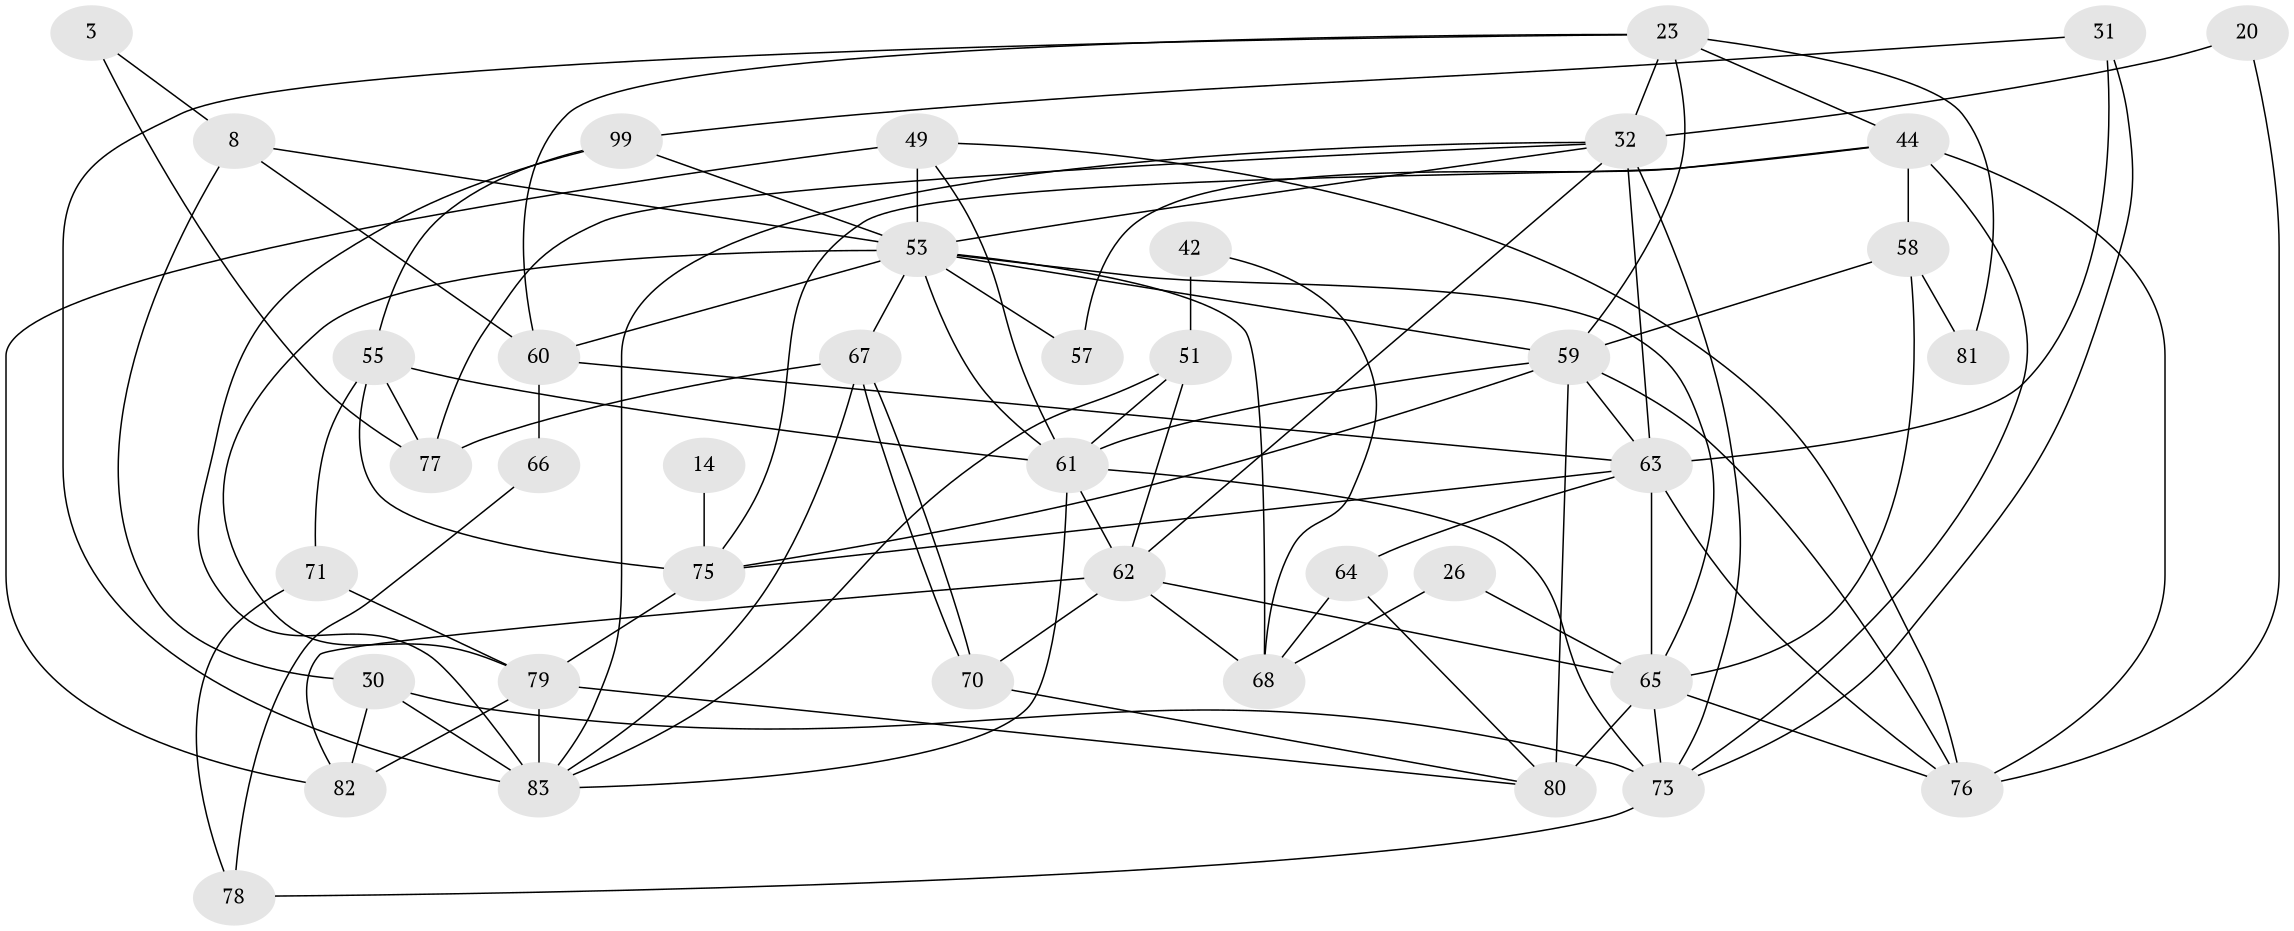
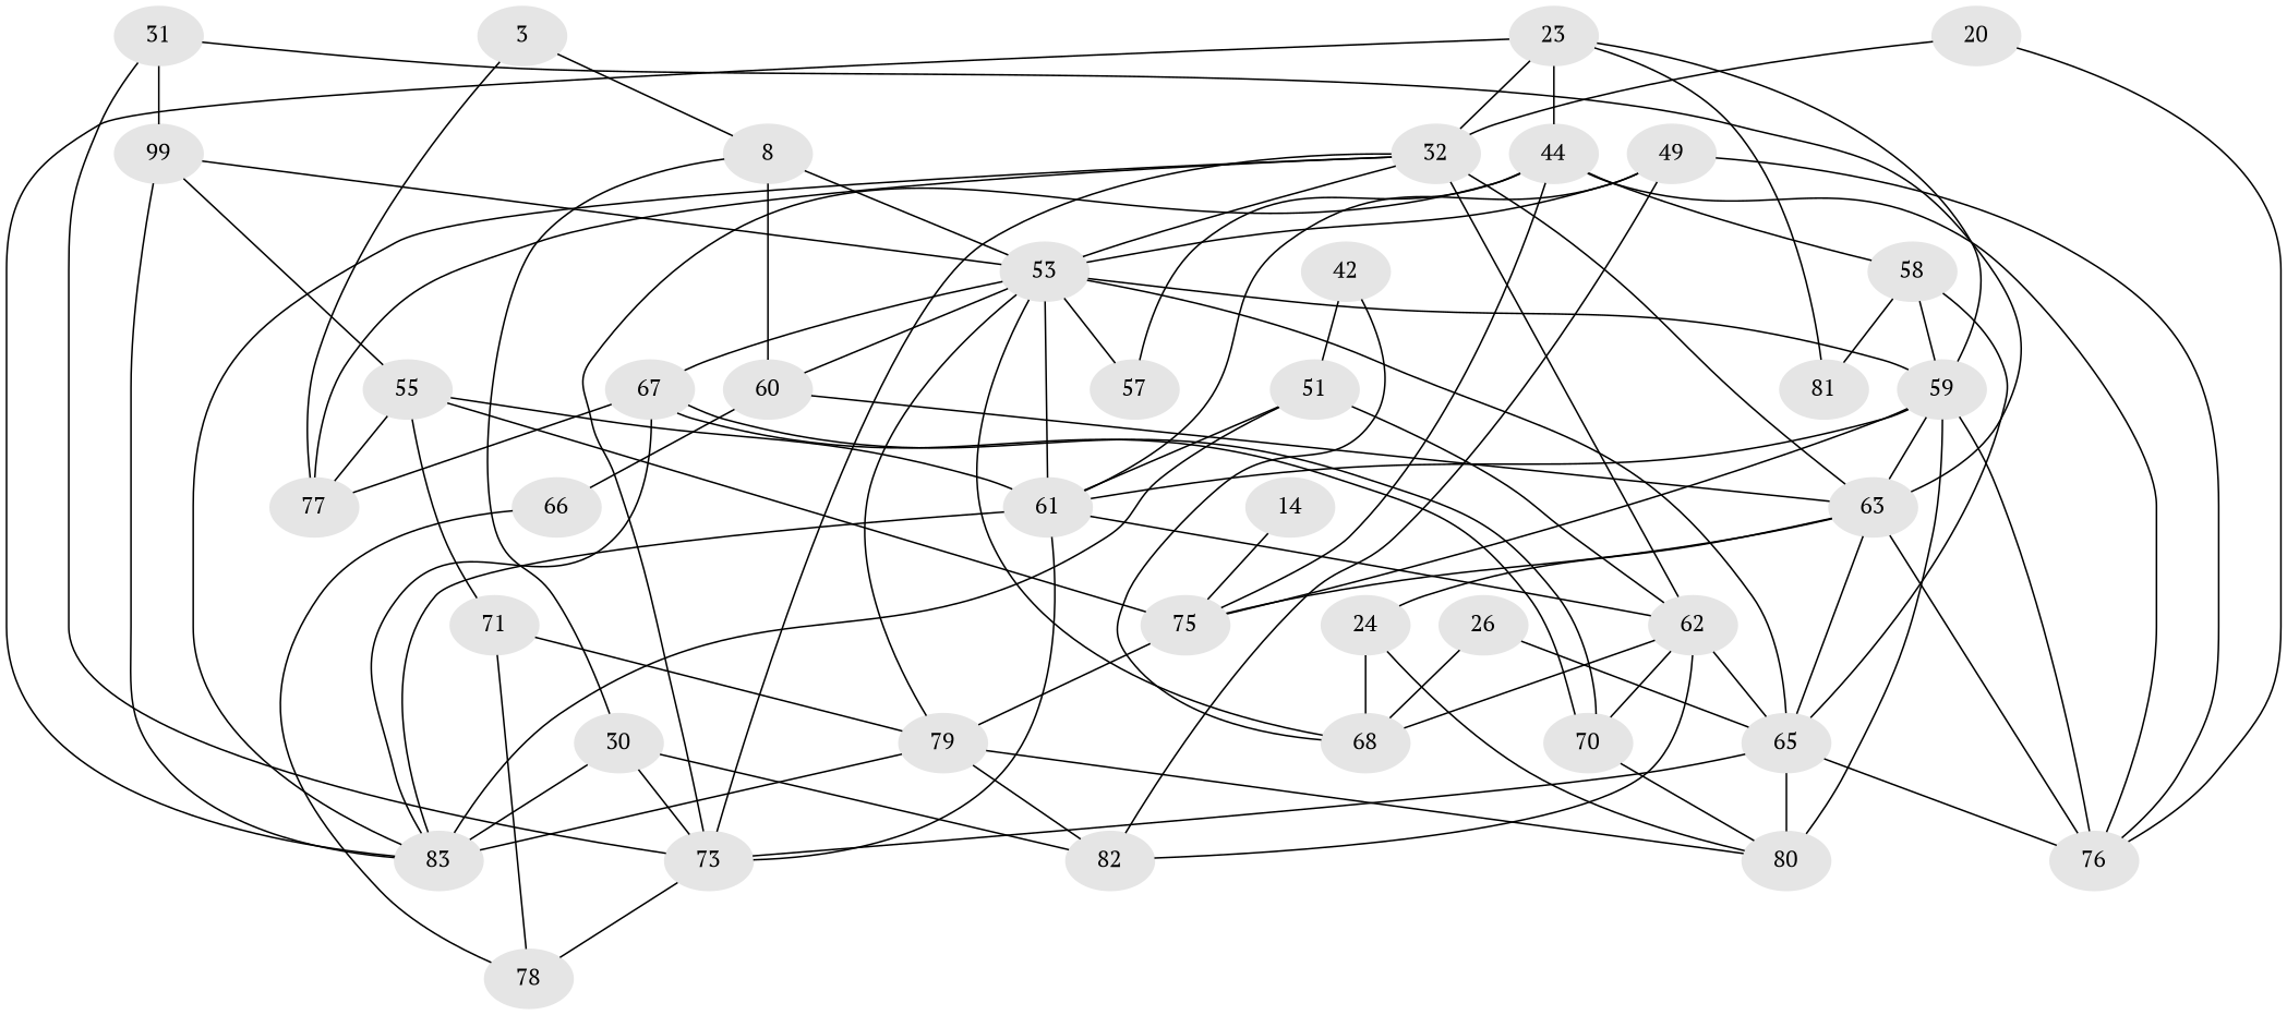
  graph {
    fontname="PT Serif"
    node [color=gray90 fontname="PT Serif" style=filled]
    edge [fontname="PT Serif"]
    3
    8
    77
    30
    53 [super="+17+48"]
    60 [super="+19"]
    83 [super="+27+72"]
    73 [super="+12+25"]
    82 [super="+28"]
    59 [super="+6+34+33"]
    65 [super="+56+16"]
    68
    57
    61 [super="+21+29"]
    67 [super="+40"]
    79 [super="+69"]
    63 [super="+5+47"]
    66
    75 [super="+45+37"]
    n20 [label=14]
    32 [super="+4+9"]
    62 [super="+50+52"]
    20
    76 [super="+36+46"]
    23 [super="+2"]
    44 [super="+11"]
    81
    58 [super="+41"]
    80
    26
    78
    n32 [label=99 super="+13"]
    55 [super="+22"]
    31
-   64
+   64 [label=24]
    70
    71
    42
    51
    49
    3 -- 8
    3 -- 77
    8 -- 30
    8 -- 53
    8 -- 60 [weight=2]
    30 -- 83 [weight=3]
    30 -- 73
    30 -- 82
    53 -- 60
    53 -- 59 [weight=2]
    53 -- 65
    53 -- 68
    53 -- 57
    53 -- 61
    53 -- 67
    53 -- 79
    60 -- 63
    60 -- 66
    73 -- 78
    59 -- 61
    59 -- 63
    59 -- 75
    59 -- 76 [weight=2]
    59 -- 80
    65 -- 73
    65 -- 76
    65 -- 80 [weight=3]
    61 -- 83
    61 -- 73
    61 -- 62
    67 -- 77
    67 -- 83
    67 -- 70 [weight=2]
    67 -- 70
    79 -- 83 [weight=2]
    79 -- 82 [weight=2]
    79 -- 80
    63 -- 65 [weight=3]
    63 -- 75 [weight=2]
    63 -- 76
    63 -- 64
    66 -- 78
    75 -- 79 [weight=3]
    n20 -- 75 [weight=2]
    32 -- 77
    32 -- 53
    32 -- 83
    32 -- 73
    32 -- 63 [weight=2]
    32 -- 62
    62 -- 82
    62 -- 65
    62 -- 68
    62 -- 70
    20 -- 32
    20 -- 76
-   23 -- 60
    23 -- 83
    23 -- 59 [weight=2]
    23 -- 32 [weight=2]
    23 -- 44
    23 -- 81
    44 -- 73
    44 -- 57
    44 -- 75
    44 -- 76
    44 -- 58 [weight=2]
    58 -- 59
    58 -- 65 [weight=2]
    58 -- 81
    26 -- 65
    26 -- 68
    n32 -- 53
    n32 -- 83
    n32 -- 55 [weight=2]
    55 -- 77 [weight=2]
    55 -- 61
    55 -- 75
    55 -- 71
    31 -- 73
    31 -- 63
    31 -- n32
    64 -- 68
    64 -- 80
    70 -- 80
    71 -- 79
    71 -- 78
    42 -- 68
    42 -- 51
    51 -- 83
    51 -- 61
    51 -- 62 [weight=2]
    49 -- 53
    49 -- 82 [weight=2]
    49 -- 61
    49 -- 76
  }
